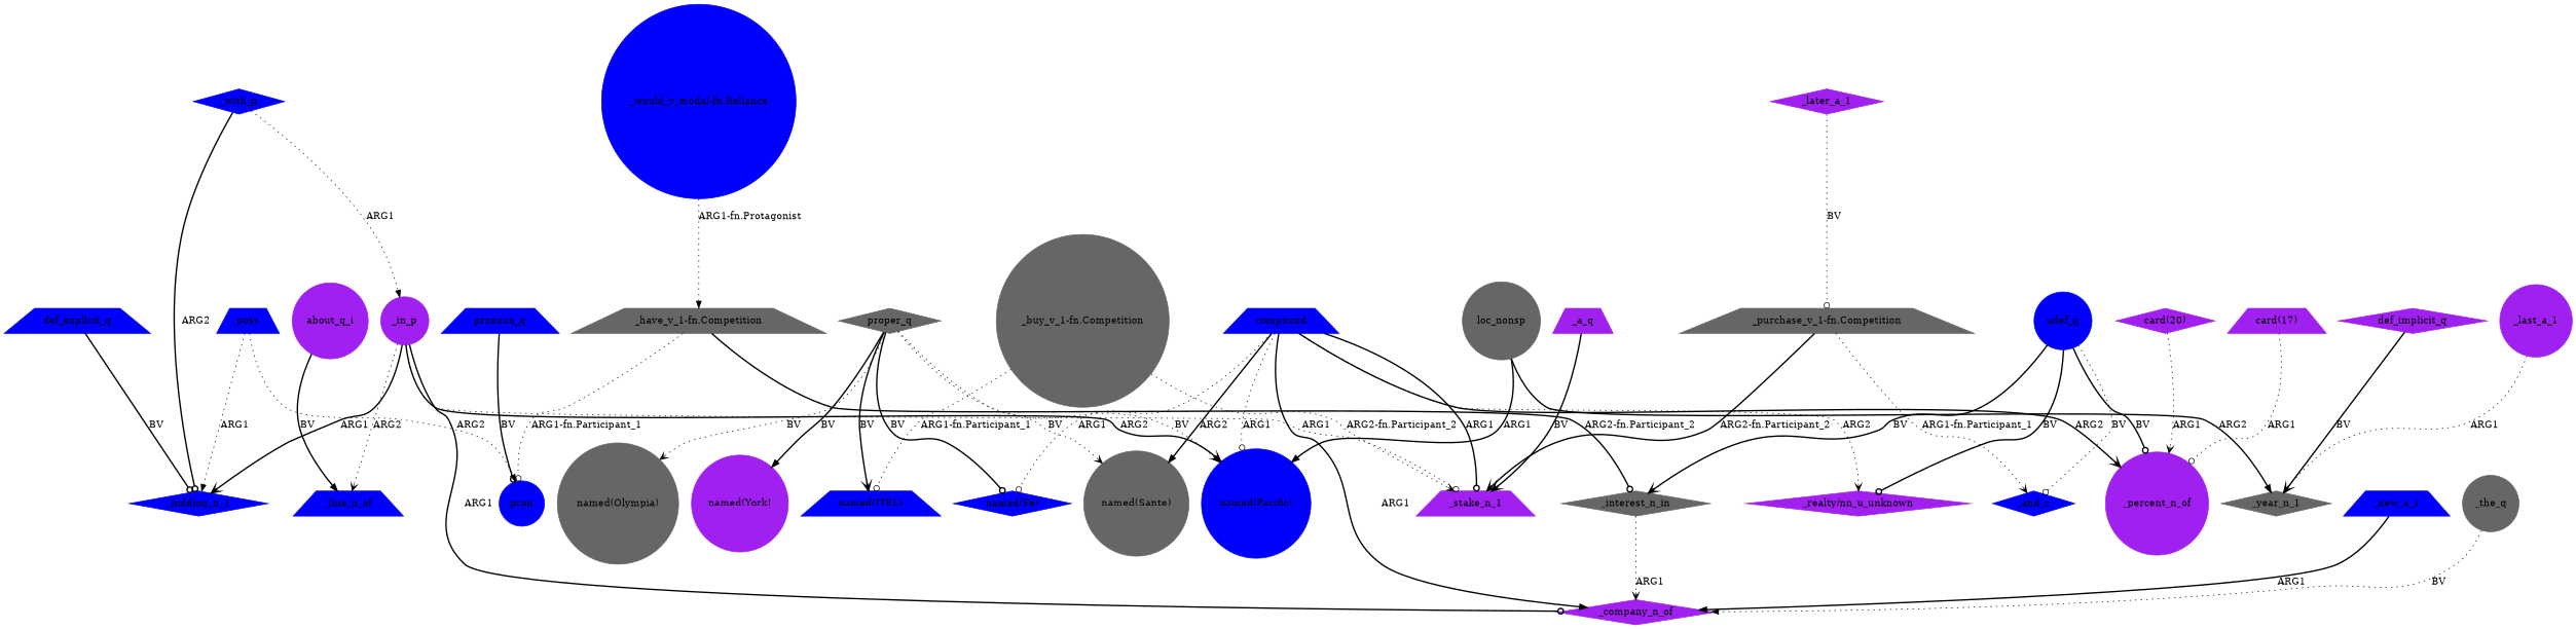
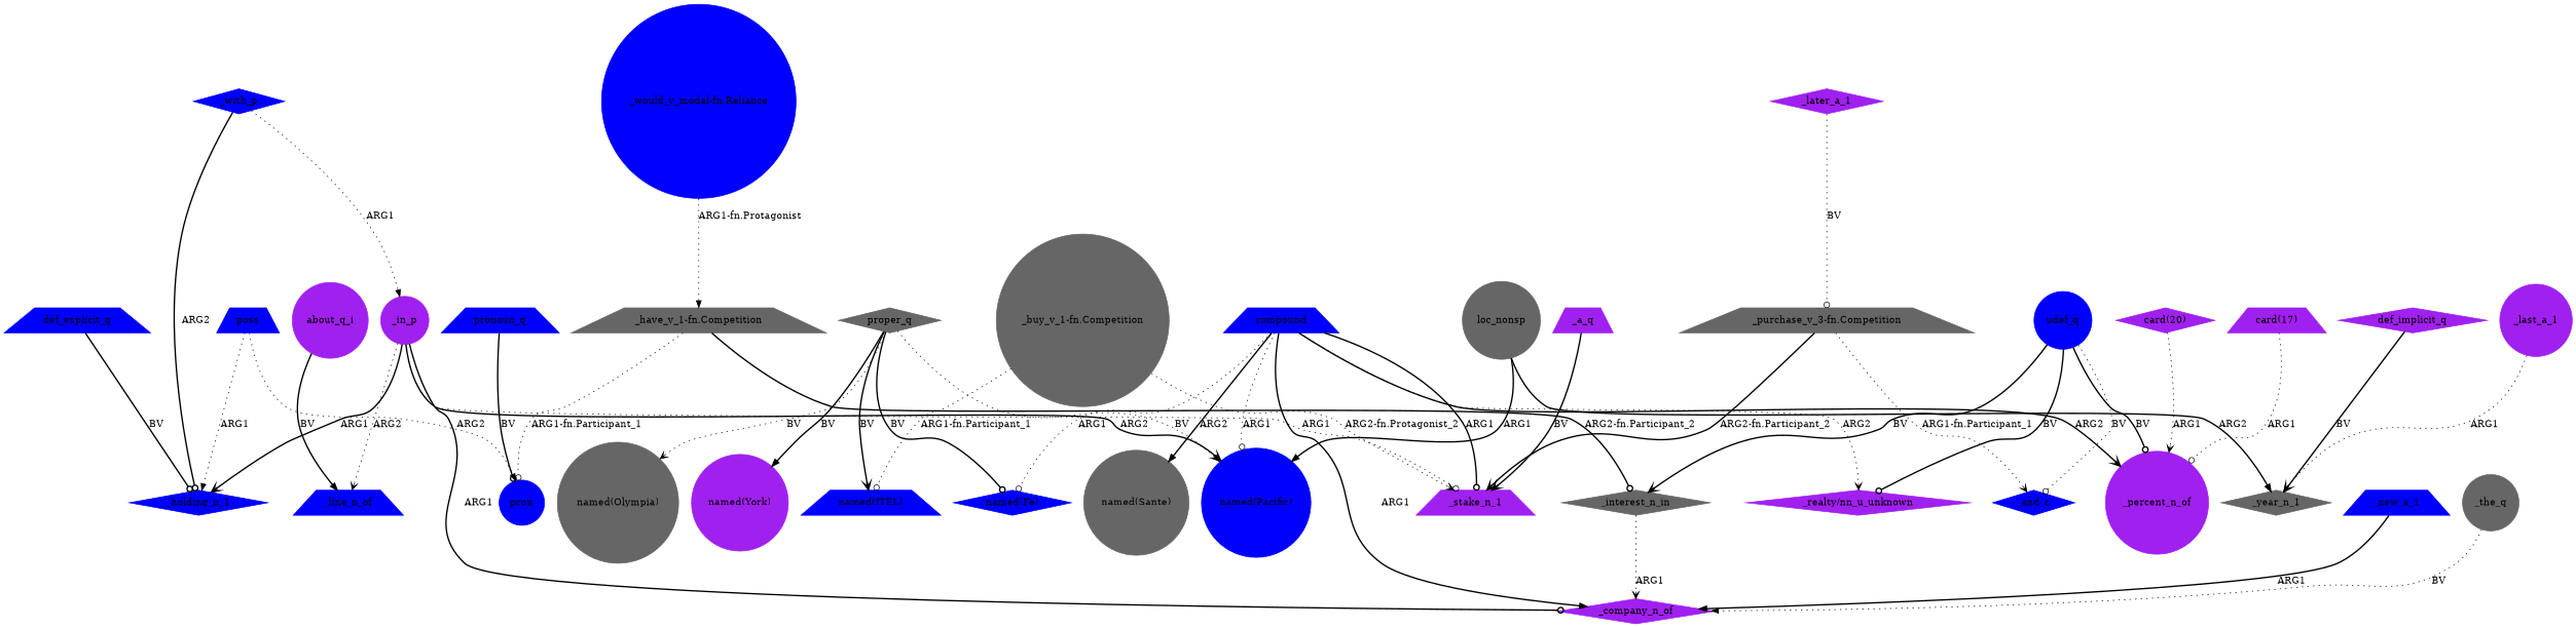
  digraph {
    node [color=blue shape=circle style=filled]
    edge [arrowhead=odot style=bold]
    "_have_v_1-fn.Competition" [color=gray40 shape=trapezium]
    "_would_v_modal-fn.Reliance"
    _interest_n_in [color=gray40 shape=diamond]
    pron
    _company_n_of [color=purple shape=diamond]
    _in_p [color=purple]
    _line_n_of [shape=trapezium]
    _holding_n_1 [shape=diamond]
    "named(Pacific)"
    _stake_n_1 [color=purple shape=trapezium]
    proper_q [color=gray40 shape=diamond]
    "named(ITEL)" [shape=trapezium]
    "named(Fe)" [shape=diamond]
    "named(Sante)" [color=gray40]
    "named(York)" [color=purple]
    "named(Olympia)" [color=gray40]
    _with_p [shape=diamond]
    "card(20)" [color=purple shape=diamond]
    _percent_n_of [color=purple]
    def_implicit_q [color=purple shape=diamond]
    _year_n_1 [color=gray40 shape=diamond]
    "card(17)" [color=purple shape=trapezium]
    compound [shape=trapezium]
    "_realty/nn_u_unknown" [color=purple shape=diamond]
    n25 [color=purple label=about_q_i]
    udef_q
    _and_c [shape=diamond]
    loc_nonsp [color=gray40]
-   "_purchase_v_1-fn.Competition" [color=gray40 shape=trapezium]
+   "_purchase_v_1-fn.Competition" [color=gray40 shape=trapezium label="_purchase_v_3-fn.Competition"]
    pronoun_q [shape=trapezium]
    poss [shape=trapezium]
    "_buy_v_1-fn.Competition" [color=gray40]
    _last_a_1 [color=purple]
    def_explicit_q [shape=trapezium]
    _later_a_1 [color=purple shape=diamond]
    _new_a_1 [shape=trapezium]
    _a_q [color=purple shape=trapezium]
    _the_q [color=gray40]
    "_have_v_1-fn.Competition" -> _interest_n_in [label="ARG2-fn.Participant_2"]
    "_have_v_1-fn.Competition" -> pron [label="ARG1-fn.Participant_1" style=dotted]
    "_would_v_modal-fn.Reliance" -> "_have_v_1-fn.Competition" [arrowhead=normal label="ARG1-fn.Protagonist" style=dotted]
    _interest_n_in -> _company_n_of [arrowhead=vee label=ARG1 style=dotted]
    _in_p -> _company_n_of [label=ARG1]
    _in_p -> _line_n_of [arrowhead=vee label=ARG2 style=dotted]
    _in_p -> _holding_n_1 [arrowhead=vee label=ARG1]
    _in_p -> "named(Pacific)" [arrowhead=vee label=ARG2]
    _in_p -> _stake_n_1 [label=ARG1 style=dotted]
    proper_q -> "named(Pacific)" [arrowhead=normal label=BV style=dotted]
    proper_q -> "named(ITEL)" [arrowhead=vee label=BV]
    proper_q -> "named(Fe)" [label=BV]
-   proper_q -> "named(Sante)" [arrowhead=vee label=BV style=dotted]
    proper_q -> "named(York)" [arrowhead=normal label=BV]
    proper_q -> "named(Olympia)" [arrowhead=vee label=BV style=dotted]
    _with_p -> _in_p [arrowhead=normal label=ARG1 style=dotted]
    _with_p -> _holding_n_1 [label=ARG2]
    "card(20)" -> _percent_n_of [arrowhead=vee label=ARG1 style=dotted]
    def_implicit_q -> _year_n_1 [arrowhead=vee label=BV]
    "card(17)" -> _percent_n_of [label=ARG1 style=dotted]
    compound -> _company_n_of [arrowhead=normal label=ARG1]
    compound -> "named(Pacific)" [label=ARG1 style=dotted]
    compound -> _stake_n_1 [label=ARG1]
    compound -> "named(Fe)" [label=ARG1 style=dotted]
    compound -> "named(Sante)" [arrowhead=normal label=ARG2]
    compound -> _percent_n_of [arrowhead=vee label=ARG2]
    compound -> "_realty/nn_u_unknown" [arrowhead=vee label=ARG2 style=dotted]
    n25 -> _line_n_of [arrowhead=normal label=BV]
    udef_q -> _interest_n_in [arrowhead=vee label=BV]
    udef_q -> _percent_n_of [label=BV]
    udef_q -> "_realty/nn_u_unknown" [label=BV]
    udef_q -> _and_c [label=BV style=dotted]
    loc_nonsp -> "named(Pacific)" [arrowhead=normal label=ARG1]
    loc_nonsp -> _year_n_1 [arrowhead=normal label=ARG2]
    "_purchase_v_1-fn.Competition" -> _stake_n_1 [arrowhead=vee label="ARG2-fn.Participant_2"]
    "_purchase_v_1-fn.Competition" -> _and_c [arrowhead=vee label="ARG1-fn.Participant_1" style=dotted]
    pronoun_q -> pron [label=BV]
    poss -> pron [arrowhead=normal label=ARG2 style=dotted]
    poss -> _holding_n_1 [arrowhead=normal label=ARG1 style=dotted]
-   "_buy_v_1-fn.Competition" -> _stake_n_1 [arrowhead=vee label="ARG2-fn.Participant_2" style=dotted]
+   "_buy_v_1-fn.Competition" -> _stake_n_1 [arrowhead=vee label="ARG2-fn.Protagonist_2" style=dotted]
    "_buy_v_1-fn.Competition" -> "named(ITEL)" [label="ARG1-fn.Participant_1" style=dotted]
    _last_a_1 -> _year_n_1 [arrowhead=vee label=ARG1 style=dotted]
    def_explicit_q -> _holding_n_1 [label=BV]
    _later_a_1 -> "_purchase_v_1-fn.Competition" [label=BV style=dotted]
    _new_a_1 -> _company_n_of [arrowhead=normal label=ARG1]
    _a_q -> _stake_n_1 [arrowhead=vee label=BV]
    _the_q -> _company_n_of [arrowhead=normal label=BV style=dotted]
  }
